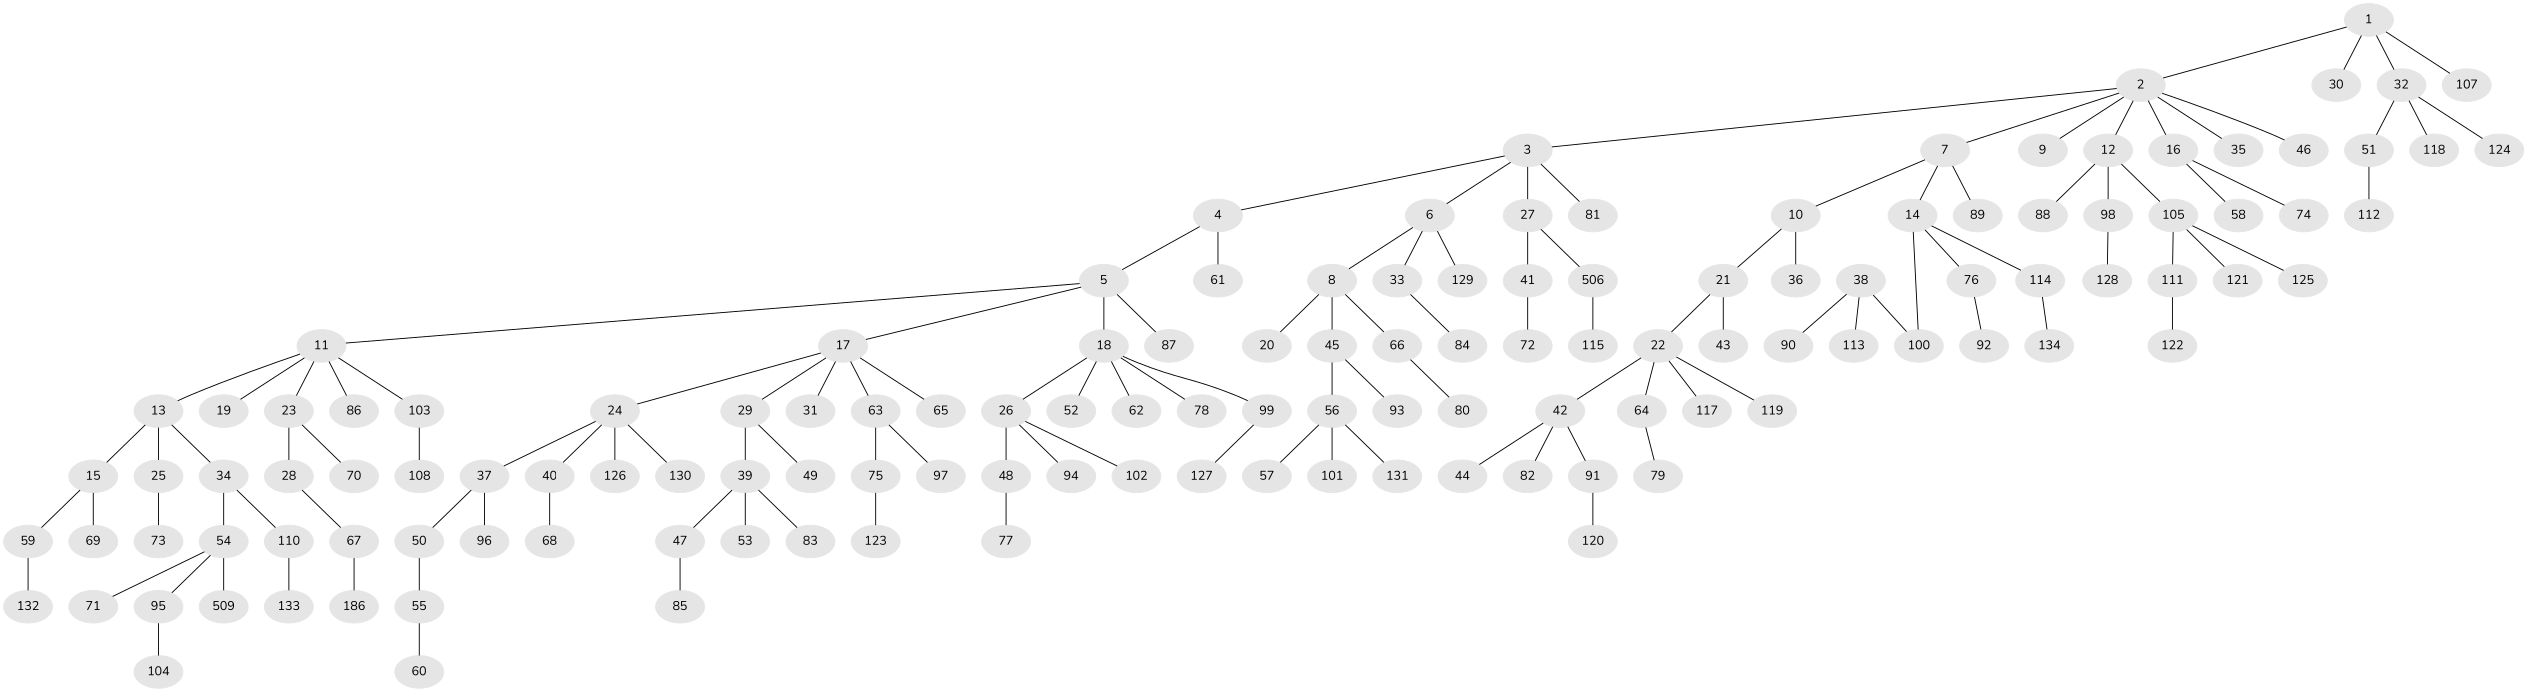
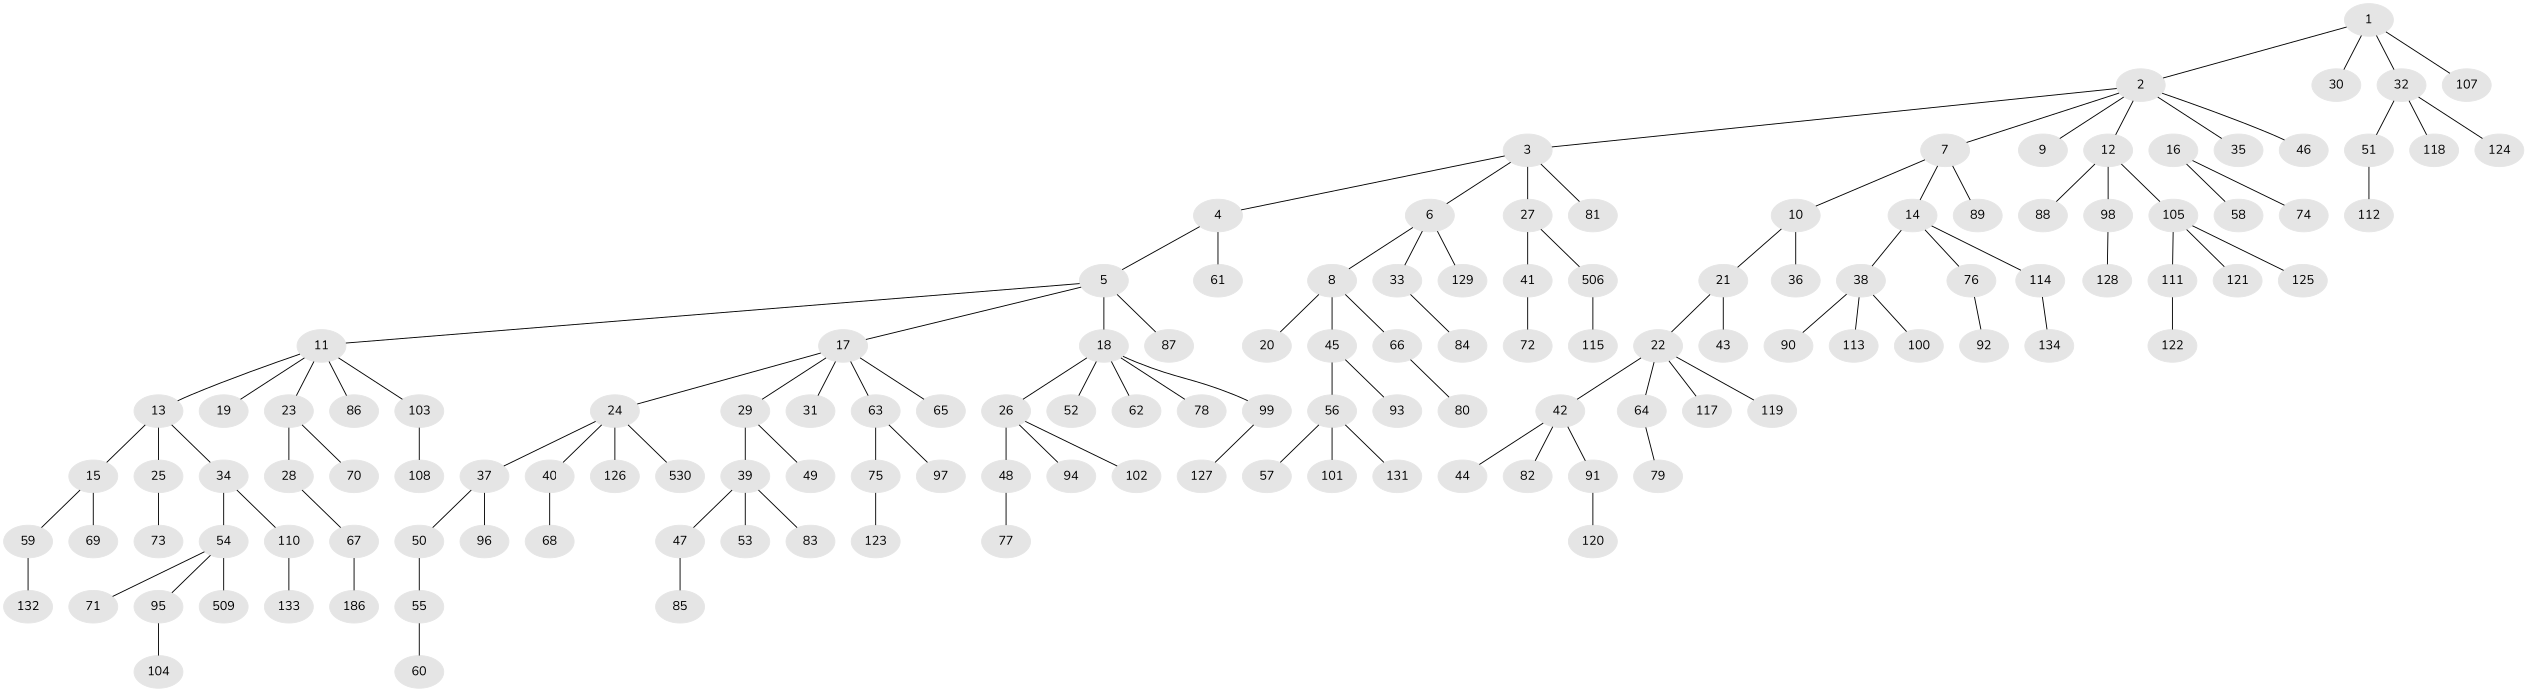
  graph {
    fontname=Nunito
    node [color=gray90 fontname=Nunito style=filled]
    edge [fontname=Nunito]
    1
    2
    30
    32
    107
    3
    7
    9
    12
    16
    35
    46
    51
    118
    124
    4
    6
    27
    81
    10
    14
    89
    88
    98
    105
    58
    74
    5
    61
    8
    33
    129
    41
    n34 [label=506]
    11
    17
    18
    87
    13
    19
    23
    86
    103
    24
    29
    31
    63
    65
    26
    52
    62
    78
    99
    20
    45
    66
    84
    21
    36
    38
    76
    114
    56
    93
    80
    22
    43
    15
    25
    34
    28
    70
    108
    128
    111
    121
    125
    59
    69
    73
    54
    110
    90
    100
    113
    92
    134
    132
    37
    40
    126
-   130
+   130 [label=530]
    39
    49
    75
    97
    48
    94
    102
    127
    42
    64
    117
    119
    44
    82
    91
    79
    67
    50
    96
    68
    77
    72
    115
    n116 [label=186]
    47
    53
    83
    112
    71
    95
    n123 [label=509]
    133
    55
    85
    120
    57
    101
    131
    60
    104
    123
    122
    1 -- 2
    1 -- 30
    1 -- 32
    1 -- 107
    2 -- 3
    2 -- 7
    2 -- 9
    2 -- 12
-   2 -- 16
    2 -- 35
    2 -- 46
    32 -- 51
    32 -- 118
    32 -- 124
    3 -- 4
    3 -- 6
    3 -- 27
    3 -- 81
    7 -- 10
    7 -- 14
    7 -- 89
    12 -- 88
    12 -- 98
    12 -- 105
    16 -- 58
    16 -- 74
    51 -- 112
    4 -- 5
    4 -- 61
    6 -- 8
    6 -- 33
    6 -- 129
    27 -- 41
    27 -- n34
    10 -- 21
    10 -- 36
-   14 -- 100
+   14 -- 38
    14 -- 76
    14 -- 114
    98 -- 128
    105 -- 111
    105 -- 121
    105 -- 125
    5 -- 11
    5 -- 17
    5 -- 18
    5 -- 87
    8 -- 20
    8 -- 45
    8 -- 66
    33 -- 84
    41 -- 72
    n34 -- 115
    11 -- 13
    11 -- 19
    11 -- 23
    11 -- 86
    11 -- 103
    17 -- 24
    17 -- 29
    17 -- 31
    17 -- 63
    17 -- 65
    18 -- 26
    18 -- 52
    18 -- 62
    18 -- 78
    18 -- 99
    13 -- 15
    13 -- 25
    13 -- 34
    23 -- 28
    23 -- 70
    103 -- 108
    24 -- 37
    24 -- 40
    24 -- 126
    24 -- 130
    29 -- 39
    29 -- 49
    63 -- 75
    63 -- 97
    26 -- 48
    26 -- 94
    26 -- 102
    99 -- 127
    45 -- 56
    45 -- 93
    66 -- 80
    21 -- 22
    21 -- 43
    38 -- 90
    38 -- 100
    38 -- 113
    76 -- 92
    114 -- 134
    56 -- 57
    56 -- 101
    56 -- 131
    22 -- 42
    22 -- 64
    22 -- 117
    22 -- 119
    15 -- 59
    15 -- 69
    25 -- 73
    34 -- 54
    34 -- 110
    28 -- 67
    111 -- 122
    59 -- 132
    54 -- 71
    54 -- 95
    54 -- n123
    110 -- 133
    37 -- 50
    37 -- 96
    40 -- 68
    39 -- 47
    39 -- 53
    39 -- 83
    75 -- 123
    48 -- 77
    42 -- 44
    42 -- 82
    42 -- 91
    64 -- 79
    91 -- 120
    67 -- n116
    50 -- 55
    47 -- 85
    95 -- 104
    55 -- 60
  }
